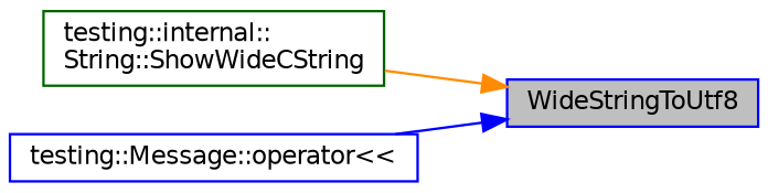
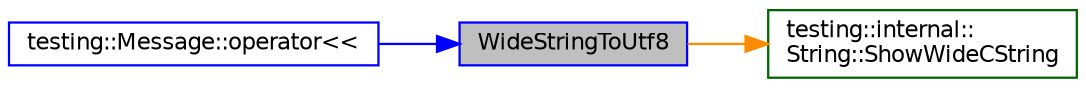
  digraph {
    rankdir=RL
    node [color=blue fontname=Helvetica fontsize=10 shape=record]
    edge [dir=back fontname=Helvetica fontsize=10 labelfontname=Helvetica labelfontsize=10 style=solid]
    n1 [fillcolor=grey75 fontcolor=black height=0.2 label=WideStringToUtf8 style=filled width=0.4]
    n2 [color=darkgreen height=0.2 label="testing::internal::\lString::ShowWideCString" width=0.4]
    n3 [height=0.2 label="testing::Message::operator\<\<" width=0.4]
-   n1 -> n2 [color=darkorange]
+   n2 -> n1 [color=darkorange]
    n1 -> n3 [color=blue]
  }
